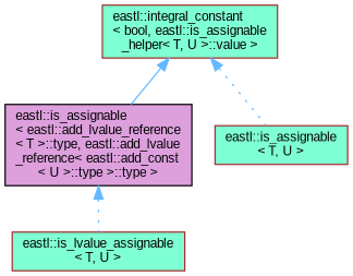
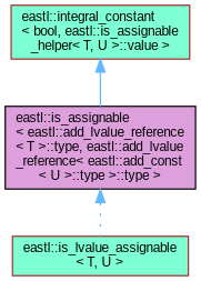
  digraph {
    rankdir=TB
    fontname="Liberation Sans"
    node [color=brown fillcolor=aquamarine fontname="Liberation Sans" fontsize=10 shape=box style=filled]
    edge [color=steelblue1 dir=back fontname="Liberation Sans" fontsize=10 labelfontname=Helvetica labelfontsize=10 style=dotted]
    n1 [height=0.2 label="eastl::integral_constant\l\< bool, eastl::is_assignable\l_helper\< T, U \>::value \>" width=0.4]
    n2 [color=black fillcolor=plum height=0.2 label="eastl::is_assignable\l\< eastl::add_lvalue_reference\l\< T \>::type, eastl::add_lvalue\l_reference\< eastl::add_const\l\< U \>::type \>::type \>" width=0.4]
-   n3 [height=0.2 label="eastl::is_assignable\l\< T, U \>" width=0.4]
    n4 [height=0.2 label="eastl::is_lvalue_assignable\l\< T, U \>" width=0.4]
    n1 -> n2 [style=solid]
-   n1 -> n3
    n2 -> n4
  }
